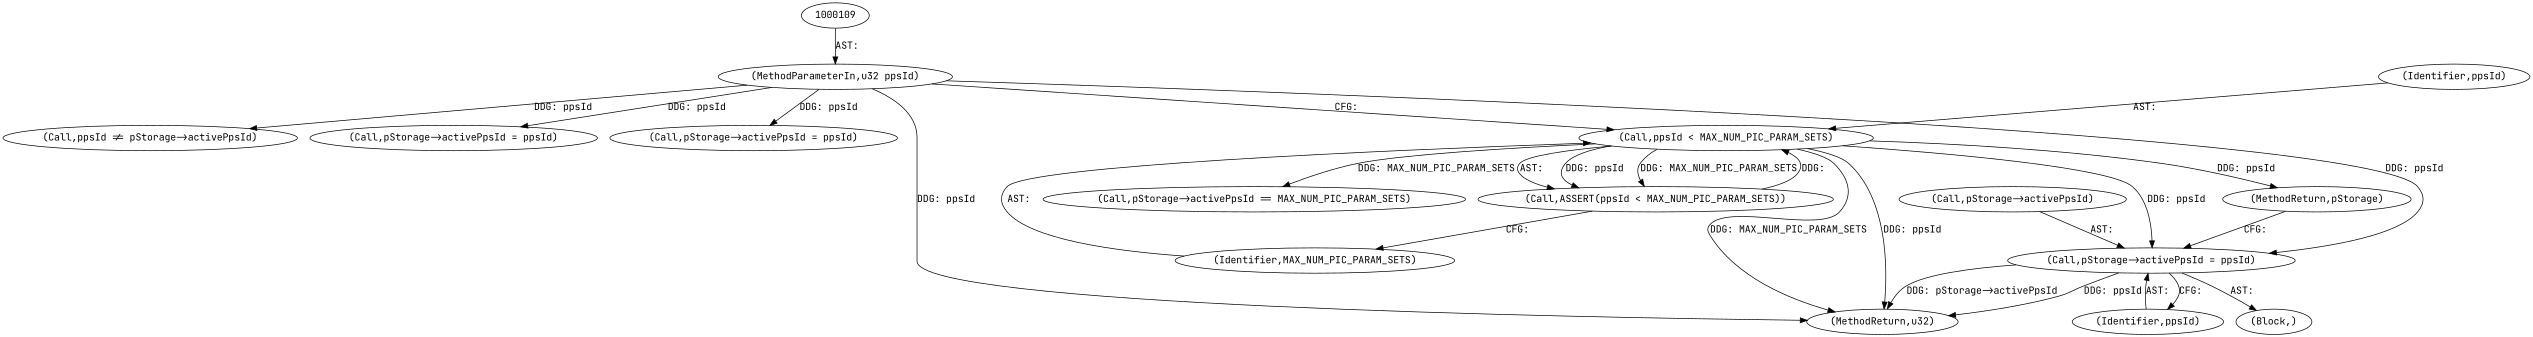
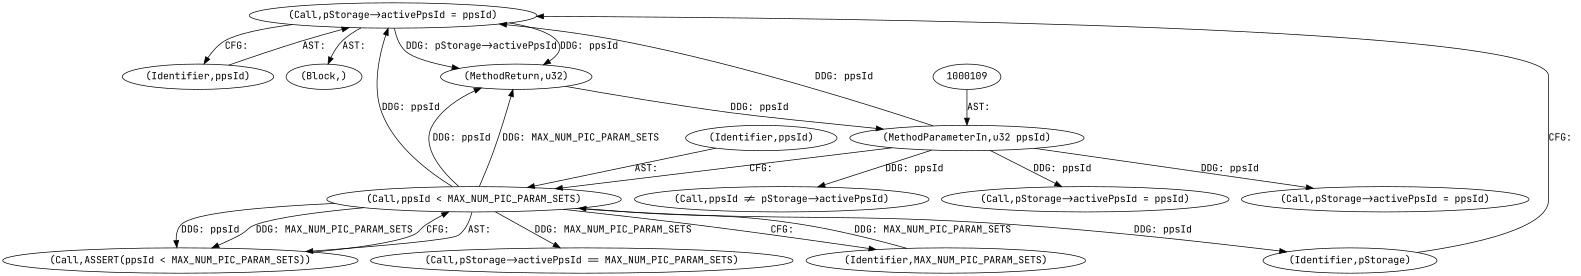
  digraph {
    fontname="JetBrains Mono"
    node [fontname="JetBrains Mono"]
    edge [fontname="JetBrains Mono"]
    n1 [label="(Call,pStorage->activePpsId = ppsId)"]
    n2 [label="(Identifier,ppsId)"]
    n3 [label="(Block,)"]
    n4 [label="(MethodReturn,u32)"]
    n5 [label="(Call,ppsId < MAX_NUM_PIC_PARAM_SETS)"]
    n6 [label="(Call,ASSERT(ppsId < MAX_NUM_PIC_PARAM_SETS))"]
    n7 [label="(Call,pStorage->activePpsId == MAX_NUM_PIC_PARAM_SETS)"]
    n8 [label="(Identifier,MAX_NUM_PIC_PARAM_SETS)"]
-   n9 [label="(MethodReturn,pStorage)"]
+   n9 [label="(Identifier,pStorage)"]
    n10 [label="(Call,ppsId != pStorage->activePpsId)"]
    n11 [label="(MethodParameterIn,u32 ppsId)"]
    n12 [label="(Call,pStorage->activePpsId = ppsId)"]
    n13 [label="(Call,pStorage->activePpsId = ppsId)"]
    1000109
-   n15 [label="(Call,pStorage->activePpsId)"]
    n16 [label="(Identifier,ppsId)"]
    n1 -> n2 [label="CFG: "]
    n1 -> n3 [label="AST: "]
    n1 -> n4 [label="DDG: pStorage->activePpsId"]
    n1 -> n4 [label="DDG: ppsId"]
    n2 -> n1 [label="AST: "]
    n5 -> n1 [label="DDG: ppsId"]
    n5 -> n4 [label="DDG: MAX_NUM_PIC_PARAM_SETS"]
    n5 -> n4 [label="DDG: ppsId"]
    n5 -> n6 [label="AST: "]
    n5 -> n6 [label="DDG: ppsId"]
    n5 -> n6 [label="DDG: MAX_NUM_PIC_PARAM_SETS"]
    n5 -> n7 [label="DDG: MAX_NUM_PIC_PARAM_SETS"]
-   n6 -> n8 [label="CFG: "]
+   n5 -> n8 [label="CFG: "]
    n5 -> n9 [label="DDG: ppsId"]
-   n6 -> n5 [label="DDG: "]
-   n8 -> n5 [label="AST: "]
+   n6 -> n5 [label="CFG: "]
+   n8 -> n5 [label="DDG: MAX_NUM_PIC_PARAM_SETS"]
    n9 -> n1 [label="CFG: "]
    n11 -> n1 [label="DDG: ppsId"]
-   n11 -> n4 [label="DDG: ppsId"]
+   n4 -> n11 [label="DDG: ppsId"]
    n11 -> n5 [label="CFG: "]
    n11 -> n10 [label="DDG: ppsId"]
    n11 -> n12 [label="DDG: ppsId"]
    n11 -> n13 [label="DDG: ppsId"]
    1000109 -> n11 [label="AST: "]
-   n15 -> n1 [label="AST: "]
    n16 -> n5 [label="AST: "]
  }
